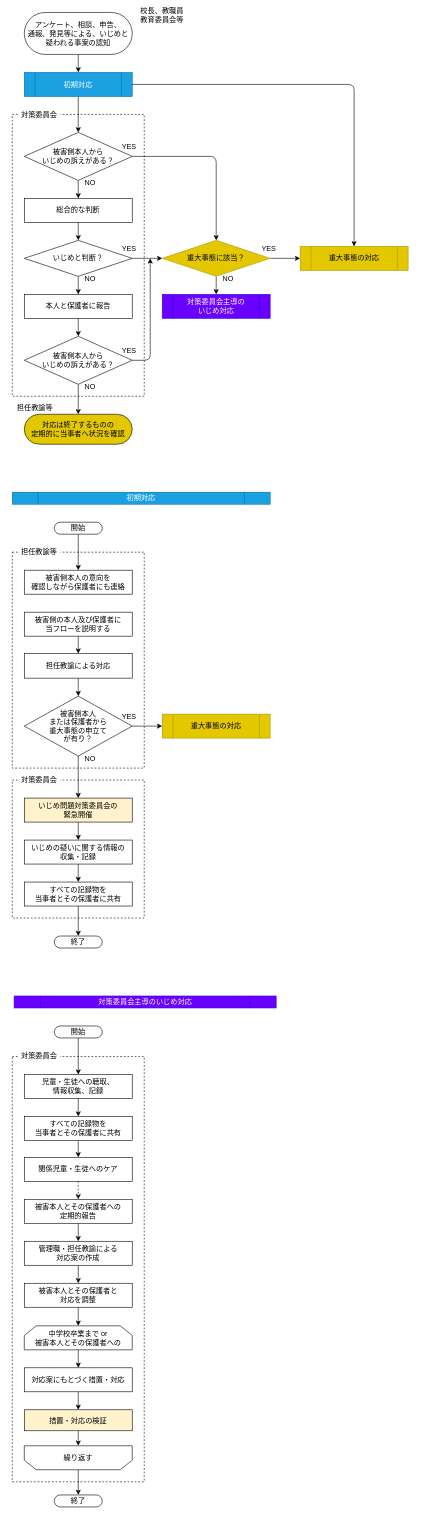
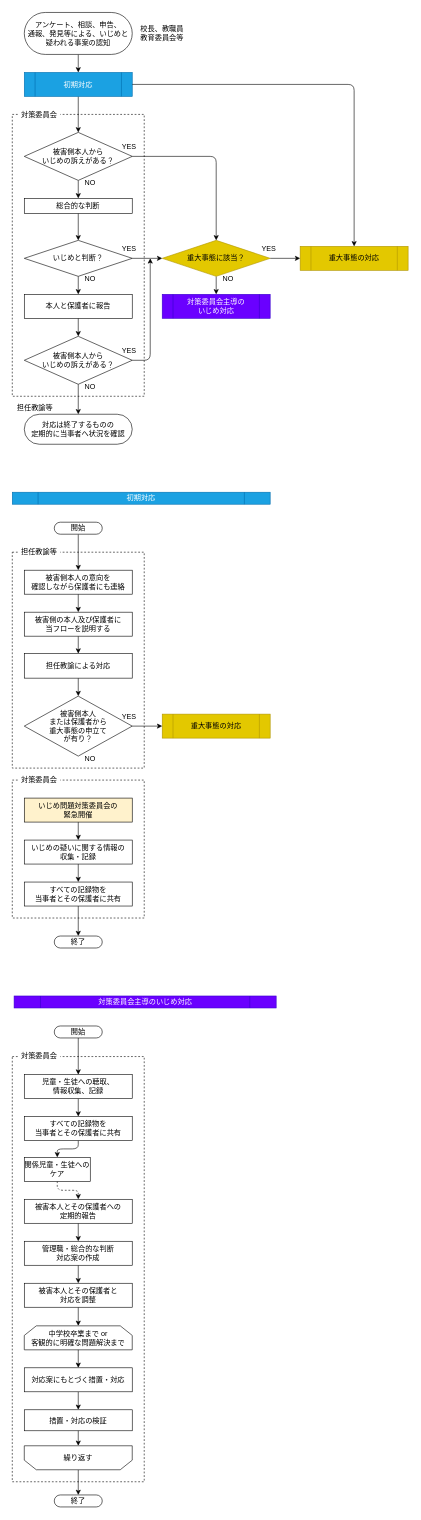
  <mxCell id="0" />
  <mxCell id="1" style="" parent="0" />
  <mxCell id="2" style="edgeStyle=none;html=1;exitX=1;exitY=0.5;exitDx=0;exitDy=0;entryX=0;entryY=0.5;entryDx=0;entryDy=0;" parent="1" source="4" edge="1" target="49"><mxGeometry relative="1" as="geometry"><mxPoint x="540" y="440" as="targetPoint" /></mxGeometry></mxCell>
  <mxCell id="3" style="edgeStyle=none;html=1;exitX=0.5;exitY=1;exitDx=0;exitDy=0;entryX=0.5;entryY=0;entryDx=0;entryDy=0;" edge="1" parent="1" source="4" target="46"><mxGeometry relative="1" as="geometry" /></mxCell>
  <mxCell id="4" value="重大事態に該当？" style="rhombus;whiteSpace=wrap;html=1;fillColor=#e3c800;fontColor=#000000;strokeColor=#B09500;" parent="1" vertex="1"><mxGeometry x="270" y="400" width="180" height="60" as="geometry" /></mxCell>
  <mxCell id="5" value="YES" style="text;html=1;strokeColor=none;fillColor=none;align=center;verticalAlign=middle;whiteSpace=wrap;rounded=0;" parent="1" vertex="1"><mxGeometry x="200" y="580" width="30" height="10" as="geometry" /></mxCell>
  <mxCell id="6" value="NO" style="text;html=1;strokeColor=none;fillColor=none;align=center;verticalAlign=middle;whiteSpace=wrap;rounded=0;" parent="1" vertex="1"><mxGeometry x="140" y="640" width="20" height="10" as="geometry" /></mxCell>
  <mxCell id="7" style="edgeStyle=orthogonalEdgeStyle;html=1;exitX=0.5;exitY=1;exitDx=0;exitDy=0;entryX=0.5;entryY=0;entryDx=0;entryDy=0;" edge="1" parent="1" source="8" target="51"><mxGeometry relative="1" as="geometry" /></mxCell>
  <mxCell id="8" value="アンケート、相談、申告、&lt;br&gt;通報、発見等による、いじめと&lt;br&gt;疑われる事案の認知" style="rounded=1;whiteSpace=wrap;html=1;arcSize=50;" vertex="1" parent="1"><mxGeometry x="40" width="180" height="70" as="geometry" y="20" /></mxCell>
  <mxCell id="9" style="edgeStyle=orthogonalEdgeStyle;rounded=0;html=1;exitX=0.5;exitY=1;exitDx=0;exitDy=0;fontSize=12;" edge="1" parent="1" source="10" target="75"><mxGeometry relative="1" as="geometry" /></mxCell>
  <mxCell id="10" value="被害側の本人及び保護者に&lt;br&gt;当フローを説明する" style="rounded=0;whiteSpace=wrap;html=1;" vertex="1" parent="1"><mxGeometry x="40" y="1020" width="180" height="40" as="geometry" /></mxCell>
- <mxCell id="11" value="校長、教職員&lt;br&gt;教育委員会等" style="text;html=1;strokeColor=none;fillColor=none;align=center;verticalAlign=middle;whiteSpace=wrap;rounded=0;" vertex="1" parent="1"><mxGeometry x="230" y="10" width="80" height="30" as="geometry" /></mxCell>
+ <mxCell id="11" value="校長、教職員&lt;br&gt;教育委員会等" style="text;html=1;strokeColor=none;fillColor=none;align=center;verticalAlign=middle;whiteSpace=wrap;rounded=0;" vertex="1" parent="1"><mxGeometry x="230" y="40" width="80" height="30" as="geometry" /></mxCell>
+ <mxCell id="12" style="edgeStyle=none;html=1;exitX=0.5;exitY=1;exitDx=0;exitDy=0;entryX=0.5;entryY=0;entryDx=0;entryDy=0;" edge="1" parent="1" source="13" target="10"><mxGeometry relative="1" as="geometry" /></mxCell>
  <mxCell id="13" value="被害側本人の意向を&lt;br&gt;確認しながら保護者にも連絡" style="rounded=0;whiteSpace=wrap;html=1;" vertex="1" parent="1"><mxGeometry x="40" y="950" width="180" height="40" as="geometry" /></mxCell>
  <mxCell id="14" style="edgeStyle=none;html=1;exitX=0.5;exitY=1;exitDx=0;exitDy=0;entryX=0.5;entryY=0;entryDx=0;entryDy=0;" edge="1" parent="1" source="15" target="17"><mxGeometry relative="1" as="geometry" /></mxCell>
  <mxCell id="15" value="いじめ問題対策委員会の&lt;br&gt;緊急開催" style="rounded=0;whiteSpace=wrap;html=1;fillColor=#fff2cc;" vertex="1" parent="1"><mxGeometry x="40" y="1330" width="180" height="40" as="geometry" /></mxCell>
  <mxCell id="16" style="edgeStyle=none;html=1;exitX=0.5;exitY=1;exitDx=0;exitDy=0;entryX=0.5;entryY=0;entryDx=0;entryDy=0;" edge="1" parent="1" source="17" target="42"><mxGeometry relative="1" as="geometry" /></mxCell>
  <mxCell id="17" value="いじめの疑いに関する情報の&lt;br&gt;収集・記録" style="rounded=0;whiteSpace=wrap;html=1;" vertex="1" parent="1"><mxGeometry x="40" y="1400" width="180" height="40" as="geometry" /></mxCell>
  <mxCell id="18" style="edgeStyle=none;html=1;exitX=0.5;exitY=1;exitDx=0;exitDy=0;entryX=0.5;entryY=0;entryDx=0;entryDy=0;" edge="1" parent="1" source="20" target="27"><mxGeometry relative="1" as="geometry"><mxPoint x="130" y="320" as="sourcePoint" /></mxGeometry></mxCell>
  <mxCell id="19" style="edgeStyle=orthogonalEdgeStyle;html=1;exitX=1;exitY=0.5;exitDx=0;exitDy=0;entryX=0.5;entryY=0;entryDx=0;entryDy=0;" edge="1" parent="1" source="20" target="4"><mxGeometry relative="1" as="geometry" /></mxCell>
  <mxCell id="20" value="被害側本人から&lt;br&gt;いじめの訴えがある？" style="rhombus;whiteSpace=wrap;html=1;" vertex="1" parent="1"><mxGeometry x="40" y="220" width="180" height="80" as="geometry" /></mxCell>
  <mxCell id="21" style="edgeStyle=none;html=1;exitX=0.5;exitY=1;exitDx=0;exitDy=0;entryX=0.5;entryY=0;entryDx=0;entryDy=0;" edge="1" parent="1" source="22" target="25"><mxGeometry relative="1" as="geometry" /></mxCell>
  <mxCell id="22" value="本人と保護者に報告" style="rounded=0;whiteSpace=wrap;html=1;" vertex="1" parent="1"><mxGeometry x="40" y="490" width="180" height="40" as="geometry" /></mxCell>
  <mxCell id="23" style="edgeStyle=none;html=1;exitX=0.5;exitY=1;exitDx=0;exitDy=0;entryX=0.5;entryY=0;entryDx=0;entryDy=0;" edge="1" parent="1" source="25" target="47"><mxGeometry relative="1" as="geometry"><mxPoint x="140" y="680" as="targetPoint" /></mxGeometry></mxCell>
  <mxCell id="24" style="edgeStyle=none;html=1;exitX=1;exitY=0.5;exitDx=0;exitDy=0;" edge="1" parent="1" source="25"><mxGeometry relative="1" as="geometry"><mxPoint x="250" y="430" as="targetPoint" /><Array as="points"><mxPoint x="250" y="600" /></Array></mxGeometry></mxCell>
  <mxCell id="25" value="被害側本人から&lt;br&gt;いじめの訴えがある？" style="rhombus;whiteSpace=wrap;html=1;" vertex="1" parent="1"><mxGeometry x="40" y="560" width="180" height="80" as="geometry" /></mxCell>
  <mxCell id="26" style="edgeStyle=none;html=1;exitX=0.5;exitY=1;exitDx=0;exitDy=0;entryX=0.5;entryY=0;entryDx=0;entryDy=0;" edge="1" parent="1" source="27" target="45"><mxGeometry relative="1" as="geometry" /></mxCell>
- <mxCell id="27" value="総合的な判断" style="rounded=0;whiteSpace=wrap;html=1;" vertex="1" parent="1"><mxGeometry x="40" y="330" width="180" height="40" as="geometry" /></mxCell>
+ <mxCell id="27" value="総合的な判断" style="rounded=0;whiteSpace=wrap;html=1;" vertex="1" parent="1"><mxGeometry x="40" y="330" width="180" height="25" as="geometry" /></mxCell>
  <mxCell id="28" style="edgeStyle=orthogonalEdgeStyle;rounded=1;html=1;fontSize=12;" edge="1" parent="1" source="29" target="73"><mxGeometry relative="1" as="geometry" /></mxCell>
  <mxCell id="29" value="児童・生徒への聴取、&lt;br&gt;情報収集、記録" style="rounded=0;whiteSpace=wrap;html=1;" vertex="1" parent="1"><mxGeometry x="40" y="1791" width="180" height="40" as="geometry" /></mxCell>
  <mxCell id="30" style="edgeStyle=orthogonalEdgeStyle;rounded=1;html=1;entryX=0.5;entryY=0;entryDx=0;entryDy=0;fontSize=12;dashed=1;" edge="1" parent="1" source="31" target="33"><mxGeometry relative="1" as="geometry" /></mxCell>
- <mxCell id="31" value="関係児童・生徒へのケア" style="rounded=0;whiteSpace=wrap;html=1;" vertex="1" parent="1"><mxGeometry x="40" y="1929" width="180" height="40" as="geometry" /></mxCell>
+ <mxCell id="31" value="関係児童・生徒へのケア" style="rounded=0;whiteSpace=wrap;html=1;" vertex="1" parent="1"><mxGeometry x="40" y="1929" width="110" height="40" as="geometry" /></mxCell>
  <mxCell id="32" style="edgeStyle=orthogonalEdgeStyle;rounded=1;html=1;entryX=0.5;entryY=0;entryDx=0;entryDy=0;fontSize=12;" edge="1" parent="1" source="33" target="35"><mxGeometry relative="1" as="geometry" /></mxCell>
  <mxCell id="33" value="被害本人とその保護者への&lt;br&gt;定期的報告" style="rounded=0;whiteSpace=wrap;html=1;" vertex="1" parent="1"><mxGeometry x="40" y="1999" width="180" height="40" as="geometry" /></mxCell>
  <mxCell id="34" style="edgeStyle=orthogonalEdgeStyle;rounded=1;html=1;entryX=0.5;entryY=0;entryDx=0;entryDy=0;fontSize=12;" edge="1" parent="1" source="35" target="37"><mxGeometry relative="1" as="geometry" /></mxCell>
- <mxCell id="35" value="管理職・担任教諭による&lt;br&gt;対応案の作成" style="rounded=0;whiteSpace=wrap;html=1;" vertex="1" parent="1"><mxGeometry x="40" y="2069" width="180" height="40" as="geometry" /></mxCell>
+ <mxCell id="35" value="管理職・総合的な判断&lt;br&gt;対応案の作成" style="rounded=0;whiteSpace=wrap;html=1;" vertex="1" parent="1"><mxGeometry x="40" y="2069" width="180" height="40" as="geometry" /></mxCell>
  <mxCell id="36" style="edgeStyle=orthogonalEdgeStyle;rounded=1;html=1;fontSize=12;" edge="1" parent="1" source="37" target="77"><mxGeometry relative="1" as="geometry" /></mxCell>
  <mxCell id="37" value="被害本人とその保護者と&lt;br&gt;対応を調整" style="rounded=0;whiteSpace=wrap;html=1;" vertex="1" parent="1"><mxGeometry x="40" y="2139" width="180" height="40" as="geometry" /></mxCell>
  <mxCell id="38" style="edgeStyle=orthogonalEdgeStyle;rounded=1;html=1;entryX=0.5;entryY=0;entryDx=0;entryDy=0;fontSize=12;" edge="1" parent="1" source="39" target="40"><mxGeometry relative="1" as="geometry" /></mxCell>
  <mxCell id="39" value="対応案にもとづく措置・対応" style="rounded=0;whiteSpace=wrap;html=1;" vertex="1" parent="1"><mxGeometry x="40" y="2280" width="180" height="40" as="geometry" /></mxCell>
- <mxCell id="40" value="措置・対応の検証" style="rounded=0;whiteSpace=wrap;html=1;fillColor=#fff2cc;" vertex="1" parent="1"><mxGeometry x="40" y="2350" width="180" height="35" as="geometry" /></mxCell>
+ <mxCell id="40" value="措置・対応の検証" style="rounded=0;whiteSpace=wrap;html=1;" vertex="1" parent="1"><mxGeometry x="40" y="2350" width="180" height="35" as="geometry" /></mxCell>
  <mxCell id="41" style="edgeStyle=orthogonalEdgeStyle;rounded=1;html=1;exitX=0.5;exitY=1;exitDx=0;exitDy=0;entryX=0.5;entryY=0;entryDx=0;entryDy=0;fontSize=12;" edge="1" parent="1" source="42" target="69"><mxGeometry relative="1" as="geometry" /></mxCell>
  <mxCell id="42" value="すべての記録物を&lt;br&gt;当事者とその保護者に共有" style="rounded=0;whiteSpace=wrap;html=1;" vertex="1" parent="1"><mxGeometry x="40" y="1470" width="180" height="40" as="geometry" /></mxCell>
  <mxCell id="43" style="edgeStyle=none;html=1;exitX=0.5;exitY=1;exitDx=0;exitDy=0;entryX=0.5;entryY=0;entryDx=0;entryDy=0;" edge="1" parent="1" source="45"><mxGeometry relative="1" as="geometry"><mxPoint x="130" y="490" as="targetPoint" /></mxGeometry></mxCell>
  <mxCell id="44" style="edgeStyle=none;html=1;exitX=1;exitY=0.5;exitDx=0;exitDy=0;entryX=0;entryY=0.5;entryDx=0;entryDy=0;" edge="1" parent="1" source="45"><mxGeometry relative="1" as="geometry"><mxPoint x="270" y="430" as="targetPoint" /></mxGeometry></mxCell>
  <mxCell id="45" value="いじめと判断？" style="rhombus;whiteSpace=wrap;html=1;" vertex="1" parent="1"><mxGeometry x="40" y="400" width="180" height="60" as="geometry" /></mxCell>
  <mxCell id="46" value="対策委員会主導の&lt;br&gt;いじめ対応" style="shape=process;whiteSpace=wrap;html=1;backgroundOutline=1;fillColor=#6a00ff;fontColor=#ffffff;strokeColor=#3700CC;" vertex="1" parent="1"><mxGeometry x="270" y="490" width="180" height="40" as="geometry" /></mxCell>
- <mxCell id="47" value="&lt;span&gt;対応は終了するものの&lt;/span&gt;&lt;br&gt;&lt;span&gt;定期的に当事者へ状況を確認&lt;/span&gt;" style="rounded=1;whiteSpace=wrap;html=1;arcSize=50;fillColor=#e3c800;" vertex="1" parent="1"><mxGeometry x="40" y="690" width="180" height="50" as="geometry" /></mxCell>
+ <mxCell id="47" value="&lt;span&gt;対応は終了するものの&lt;/span&gt;&lt;br&gt;&lt;span&gt;定期的に当事者へ状況を確認&lt;/span&gt;" style="rounded=1;whiteSpace=wrap;html=1;arcSize=50;" vertex="1" parent="1"><mxGeometry x="40" y="690" width="180" height="50" as="geometry" /></mxCell>
  <mxCell id="48" value="担任教諭等" style="text;html=1;strokeColor=none;fillColor=none;align=right;verticalAlign=middle;whiteSpace=wrap;rounded=0;" vertex="1" parent="1"><mxGeometry y="670" width="70" height="20" as="geometry" x="20" /></mxCell>
  <mxCell id="49" value="重大事態の対応" style="shape=process;whiteSpace=wrap;html=1;backgroundOutline=1;fillColor=#e3c800;fontColor=#000000;strokeColor=#B09500;" vertex="1" parent="1"><mxGeometry x="500" y="410" width="180" height="40" as="geometry" /></mxCell>
  <mxCell id="50" style="edgeStyle=orthogonalEdgeStyle;html=1;exitX=0.5;exitY=1;exitDx=0;exitDy=0;entryX=0.5;entryY=0;entryDx=0;entryDy=0;" edge="1" parent="1" source="51" target="20"><mxGeometry relative="1" as="geometry" /></mxCell>
  <mxCell id="51" value="初期対応" style="shape=process;whiteSpace=wrap;html=1;backgroundOutline=1;fillColor=#1ba1e2;strokeColor=#006EAF;fontColor=#ffffff;" vertex="1" parent="1"><mxGeometry x="40" y="120" width="180" height="40" as="geometry" /></mxCell>
  <mxCell id="52" value="YES" style="text;html=1;strokeColor=none;fillColor=none;align=center;verticalAlign=middle;whiteSpace=wrap;rounded=0;" vertex="1" parent="1"><mxGeometry x="200" y="410" width="30" height="10" as="geometry" /></mxCell>
  <mxCell id="53" value="YES" style="text;html=1;strokeColor=none;fillColor=none;align=center;verticalAlign=middle;whiteSpace=wrap;rounded=0;" vertex="1" parent="1"><mxGeometry x="200" y="240" width="30" height="10" as="geometry" /></mxCell>
  <mxCell id="54" value="NO" style="text;html=1;strokeColor=none;fillColor=none;align=center;verticalAlign=middle;whiteSpace=wrap;rounded=0;" vertex="1" parent="1"><mxGeometry x="140" y="460" width="20" height="10" as="geometry" /></mxCell>
  <mxCell id="55" value="NO" style="text;html=1;strokeColor=none;fillColor=none;align=center;verticalAlign=middle;whiteSpace=wrap;rounded=0;" vertex="1" parent="1"><mxGeometry x="140" y="300" width="20" height="10" as="geometry" /></mxCell>
  <mxCell id="56" value="YES" style="text;html=1;strokeColor=none;fillColor=none;align=center;verticalAlign=middle;whiteSpace=wrap;rounded=0;" vertex="1" parent="1"><mxGeometry x="433" y="410" width="30" height="10" as="geometry" /></mxCell>
  <mxCell id="57" value="NO" style="text;html=1;strokeColor=none;fillColor=none;align=center;verticalAlign=middle;whiteSpace=wrap;rounded=0;" vertex="1" parent="1"><mxGeometry x="370" y="460" width="20" height="10" as="geometry" /></mxCell>
  <mxCell id="58" style="edgeStyle=none;html=1;exitX=0.5;exitY=1;exitDx=0;exitDy=0;entryX=0.5;entryY=0;entryDx=0;entryDy=0;" edge="1" parent="1" source="60" target="13"><mxGeometry relative="1" as="geometry"><mxPoint x="140" y="890" as="sourcePoint" /><mxPoint x="130" y="920" as="targetPoint" /></mxGeometry></mxCell>
  <mxCell id="59" value="初期対応" style="shape=process;whiteSpace=wrap;html=1;backgroundOutline=1;fillColor=#1ba1e2;fontColor=#ffffff;strokeColor=#006EAF;" vertex="1" parent="1"><mxGeometry y="820" width="430" height="20" as="geometry" x="20" /></mxCell>
  <mxCell id="60" value="開始" style="rounded=1;whiteSpace=wrap;html=1;arcSize=50;" vertex="1" parent="1"><mxGeometry x="90" y="870" width="80" height="20" as="geometry" /></mxCell>
  <mxCell id="61" style="edgeStyle=orthogonalEdgeStyle;rounded=1;html=1;exitX=1;exitY=0.5;exitDx=0;exitDy=0;fontSize=12;" edge="1" parent="1" source="51" target="49"><mxGeometry relative="1" as="geometry"><mxPoint x="360" y="270" as="targetPoint" /><mxPoint x="220" y="145" as="sourcePoint" /></mxGeometry></mxCell>
- <mxCell id="62" style="edgeStyle=orthogonalEdgeStyle;rounded=1;html=1;exitX=0.5;exitY=1;exitDx=0;exitDy=0;fontSize=12;" edge="1" parent="1" source="64" target="15"><mxGeometry relative="1" as="geometry" /></mxCell>
  <mxCell id="63" style="edgeStyle=orthogonalEdgeStyle;rounded=1;html=1;entryX=0;entryY=0.5;entryDx=0;entryDy=0;fontSize=12;" edge="1" parent="1" source="64" target="67"><mxGeometry relative="1" as="geometry" /></mxCell>
  <mxCell id="64" value="被害側本人&lt;br&gt;または保護者から&lt;br&gt;重大事態の申立て&lt;br&gt;が有り？" style="rhombus;whiteSpace=wrap;html=1;" vertex="1" parent="1"><mxGeometry x="40" y="1160" width="180" height="100" as="geometry" /></mxCell>
  <mxCell id="65" value="NO" style="text;html=1;strokeColor=none;fillColor=none;align=center;verticalAlign=middle;whiteSpace=wrap;rounded=0;" vertex="1" parent="1"><mxGeometry x="140" y="1260" width="20" height="10" as="geometry" /></mxCell>
  <mxCell id="66" value="YES" style="text;html=1;strokeColor=none;fillColor=none;align=center;verticalAlign=middle;whiteSpace=wrap;rounded=0;" vertex="1" parent="1"><mxGeometry x="200" y="1190" width="30" height="10" as="geometry" /></mxCell>
  <mxCell id="67" value="重大事態の対応" style="shape=process;whiteSpace=wrap;html=1;backgroundOutline=1;fillColor=#e3c800;fontColor=#000000;strokeColor=#B09500;" vertex="1" parent="1"><mxGeometry x="270" y="1190" width="180" height="40" as="geometry" /></mxCell>
  <mxCell id="68" value="対策委員会主導のいじめ対応" style="shape=process;whiteSpace=wrap;html=1;backgroundOutline=1;fillColor=#6a00ff;fontColor=#ffffff;strokeColor=#3700CC;" vertex="1" parent="1"><mxGeometry x="23" y="1660" width="437" height="20" as="geometry" /></mxCell>
  <mxCell id="69" value="終了" style="rounded=1;whiteSpace=wrap;html=1;arcSize=50;" vertex="1" parent="1"><mxGeometry x="90" y="1560" width="80" height="20" as="geometry" /></mxCell>
  <mxCell id="70" value="開始" style="rounded=1;whiteSpace=wrap;html=1;arcSize=50;" vertex="1" parent="1"><mxGeometry x="90" y="1710" width="80" height="20" as="geometry" /></mxCell>
  <mxCell id="71" value="終了" style="rounded=1;whiteSpace=wrap;html=1;arcSize=50;" vertex="1" parent="1"><mxGeometry x="90" y="2492" width="80" height="20" as="geometry" /></mxCell>
  <mxCell id="72" style="edgeStyle=orthogonalEdgeStyle;rounded=1;html=1;entryX=0.5;entryY=0;entryDx=0;entryDy=0;fontSize=12;" edge="1" parent="1" source="73" target="31"><mxGeometry relative="1" as="geometry" /></mxCell>
  <mxCell id="73" value="すべての記録物を&lt;br&gt;当事者とその保護者に共有" style="rounded=0;whiteSpace=wrap;html=1;" vertex="1" parent="1"><mxGeometry x="40" y="1861" width="180" height="40" as="geometry" /></mxCell>
  <mxCell id="74" style="edgeStyle=orthogonalEdgeStyle;rounded=1;html=1;exitX=0.5;exitY=1;exitDx=0;exitDy=0;fontSize=12;" edge="1" parent="1" source="75" target="64"><mxGeometry relative="1" as="geometry" /></mxCell>
  <mxCell id="75" value="担任教諭による対応" style="rounded=0;whiteSpace=wrap;html=1;" vertex="1" parent="1"><mxGeometry x="40" y="1089" width="180" height="41" as="geometry" /></mxCell>
  <mxCell id="76" style="edgeStyle=orthogonalEdgeStyle;rounded=1;html=1;entryX=0.5;entryY=0;entryDx=0;entryDy=0;fontSize=12;" edge="1" parent="1"><mxGeometry relative="1" as="geometry"><mxPoint x="130" y="1730" as="sourcePoint" /><mxPoint x="130" y="1791" as="targetPoint" /></mxGeometry></mxCell>
- <mxCell id="77" value="中学校卒業まで or&lt;br&gt;被害本人とその保護者への" style="shape=loopLimit;whiteSpace=wrap;html=1;fontSize=12;fillColor=default;" vertex="1" parent="1"><mxGeometry x="40" y="2210" width="180" height="40" as="geometry" /></mxCell>
+ <mxCell id="77" value="中学校卒業まで or&lt;br&gt;客観的に明確な問題解決まで" style="shape=loopLimit;whiteSpace=wrap;html=1;fontSize=12;fillColor=default;" vertex="1" parent="1"><mxGeometry x="40" y="2210" width="180" height="40" as="geometry" /></mxCell>
  <mxCell id="78" style="edgeStyle=orthogonalEdgeStyle;rounded=1;html=1;fontSize=12;" edge="1" parent="1" source="79" target="71"><mxGeometry relative="1" as="geometry" /></mxCell>
  <mxCell id="79" value="繰り返す" style="shape=loopLimit;whiteSpace=wrap;html=1;fontSize=12;fillColor=default;direction=west;" vertex="1" parent="1"><mxGeometry x="40" y="2410" width="180" height="40" as="geometry" /></mxCell>
  <mxCell id="80" style="edgeStyle=orthogonalEdgeStyle;rounded=1;html=1;fontSize=12;exitX=0.5;exitY=1;exitDx=0;exitDy=0;entryX=0.5;entryY=0;entryDx=0;entryDy=0;" edge="1" parent="1" source="77" target="39"><mxGeometry relative="1" as="geometry"><mxPoint x="140" y="2330" as="sourcePoint" /><mxPoint x="130" y="2270" as="targetPoint" /></mxGeometry></mxCell>
  <mxCell id="81" style="edgeStyle=orthogonalEdgeStyle;rounded=1;html=1;entryX=0.5;entryY=1;entryDx=0;entryDy=0;fontSize=12;exitX=0.5;exitY=1;exitDx=0;exitDy=0;" edge="1" parent="1" source="40" target="79"><mxGeometry relative="1" as="geometry"><mxPoint x="130" y="2390" as="sourcePoint" /><mxPoint x="140" y="2360" as="targetPoint" /></mxGeometry></mxCell>
  <mxCell id="82" value="実行者" parent="0" />
  <mxCell id="83" value="" style="rounded=0;whiteSpace=wrap;html=1;fillColor=none;dashed=1;" vertex="1" parent="82"><mxGeometry y="190" width="220" height="470" as="geometry" x="20" /></mxCell>
  <mxCell id="84" value="対策委員会" style="text;html=1;strokeColor=none;fillColor=default;align=center;verticalAlign=middle;whiteSpace=wrap;rounded=0;" vertex="1" parent="82"><mxGeometry x="30" y="180" width="70" height="20" as="geometry" /></mxCell>
  <mxCell id="85" value="" style="rounded=0;whiteSpace=wrap;html=1;fillColor=none;dashed=1;" vertex="1" parent="82"><mxGeometry y="920" width="220" height="360" as="geometry" x="20" /></mxCell>
  <mxCell id="86" value="担任教諭等" style="text;html=1;strokeColor=none;fillColor=default;align=center;verticalAlign=middle;whiteSpace=wrap;rounded=0;" vertex="1" parent="82"><mxGeometry x="30" y="910" width="70" height="20" as="geometry" /></mxCell>
  <mxCell id="87" value="" style="rounded=0;whiteSpace=wrap;html=1;fillColor=none;dashed=1;" vertex="1" parent="82"><mxGeometry y="1300" width="220" height="230" as="geometry" x="20" /></mxCell>
  <mxCell id="88" value="対策委員会" style="text;html=1;strokeColor=none;fillColor=default;align=center;verticalAlign=middle;whiteSpace=wrap;rounded=0;" vertex="1" parent="82"><mxGeometry x="30" y="1290" width="70" height="20" as="geometry" /></mxCell>
  <mxCell id="89" value="" style="rounded=0;whiteSpace=wrap;html=1;fillColor=none;dashed=1;" vertex="1" parent="82"><mxGeometry y="1761" width="220" height="709" as="geometry" x="20" /></mxCell>
  <mxCell id="90" value="対策委員会" style="text;html=1;strokeColor=none;fillColor=default;align=center;verticalAlign=middle;whiteSpace=wrap;rounded=0;" vertex="1" parent="82"><mxGeometry x="30" y="1750" width="70" height="20" as="geometry" /></mxCell>
